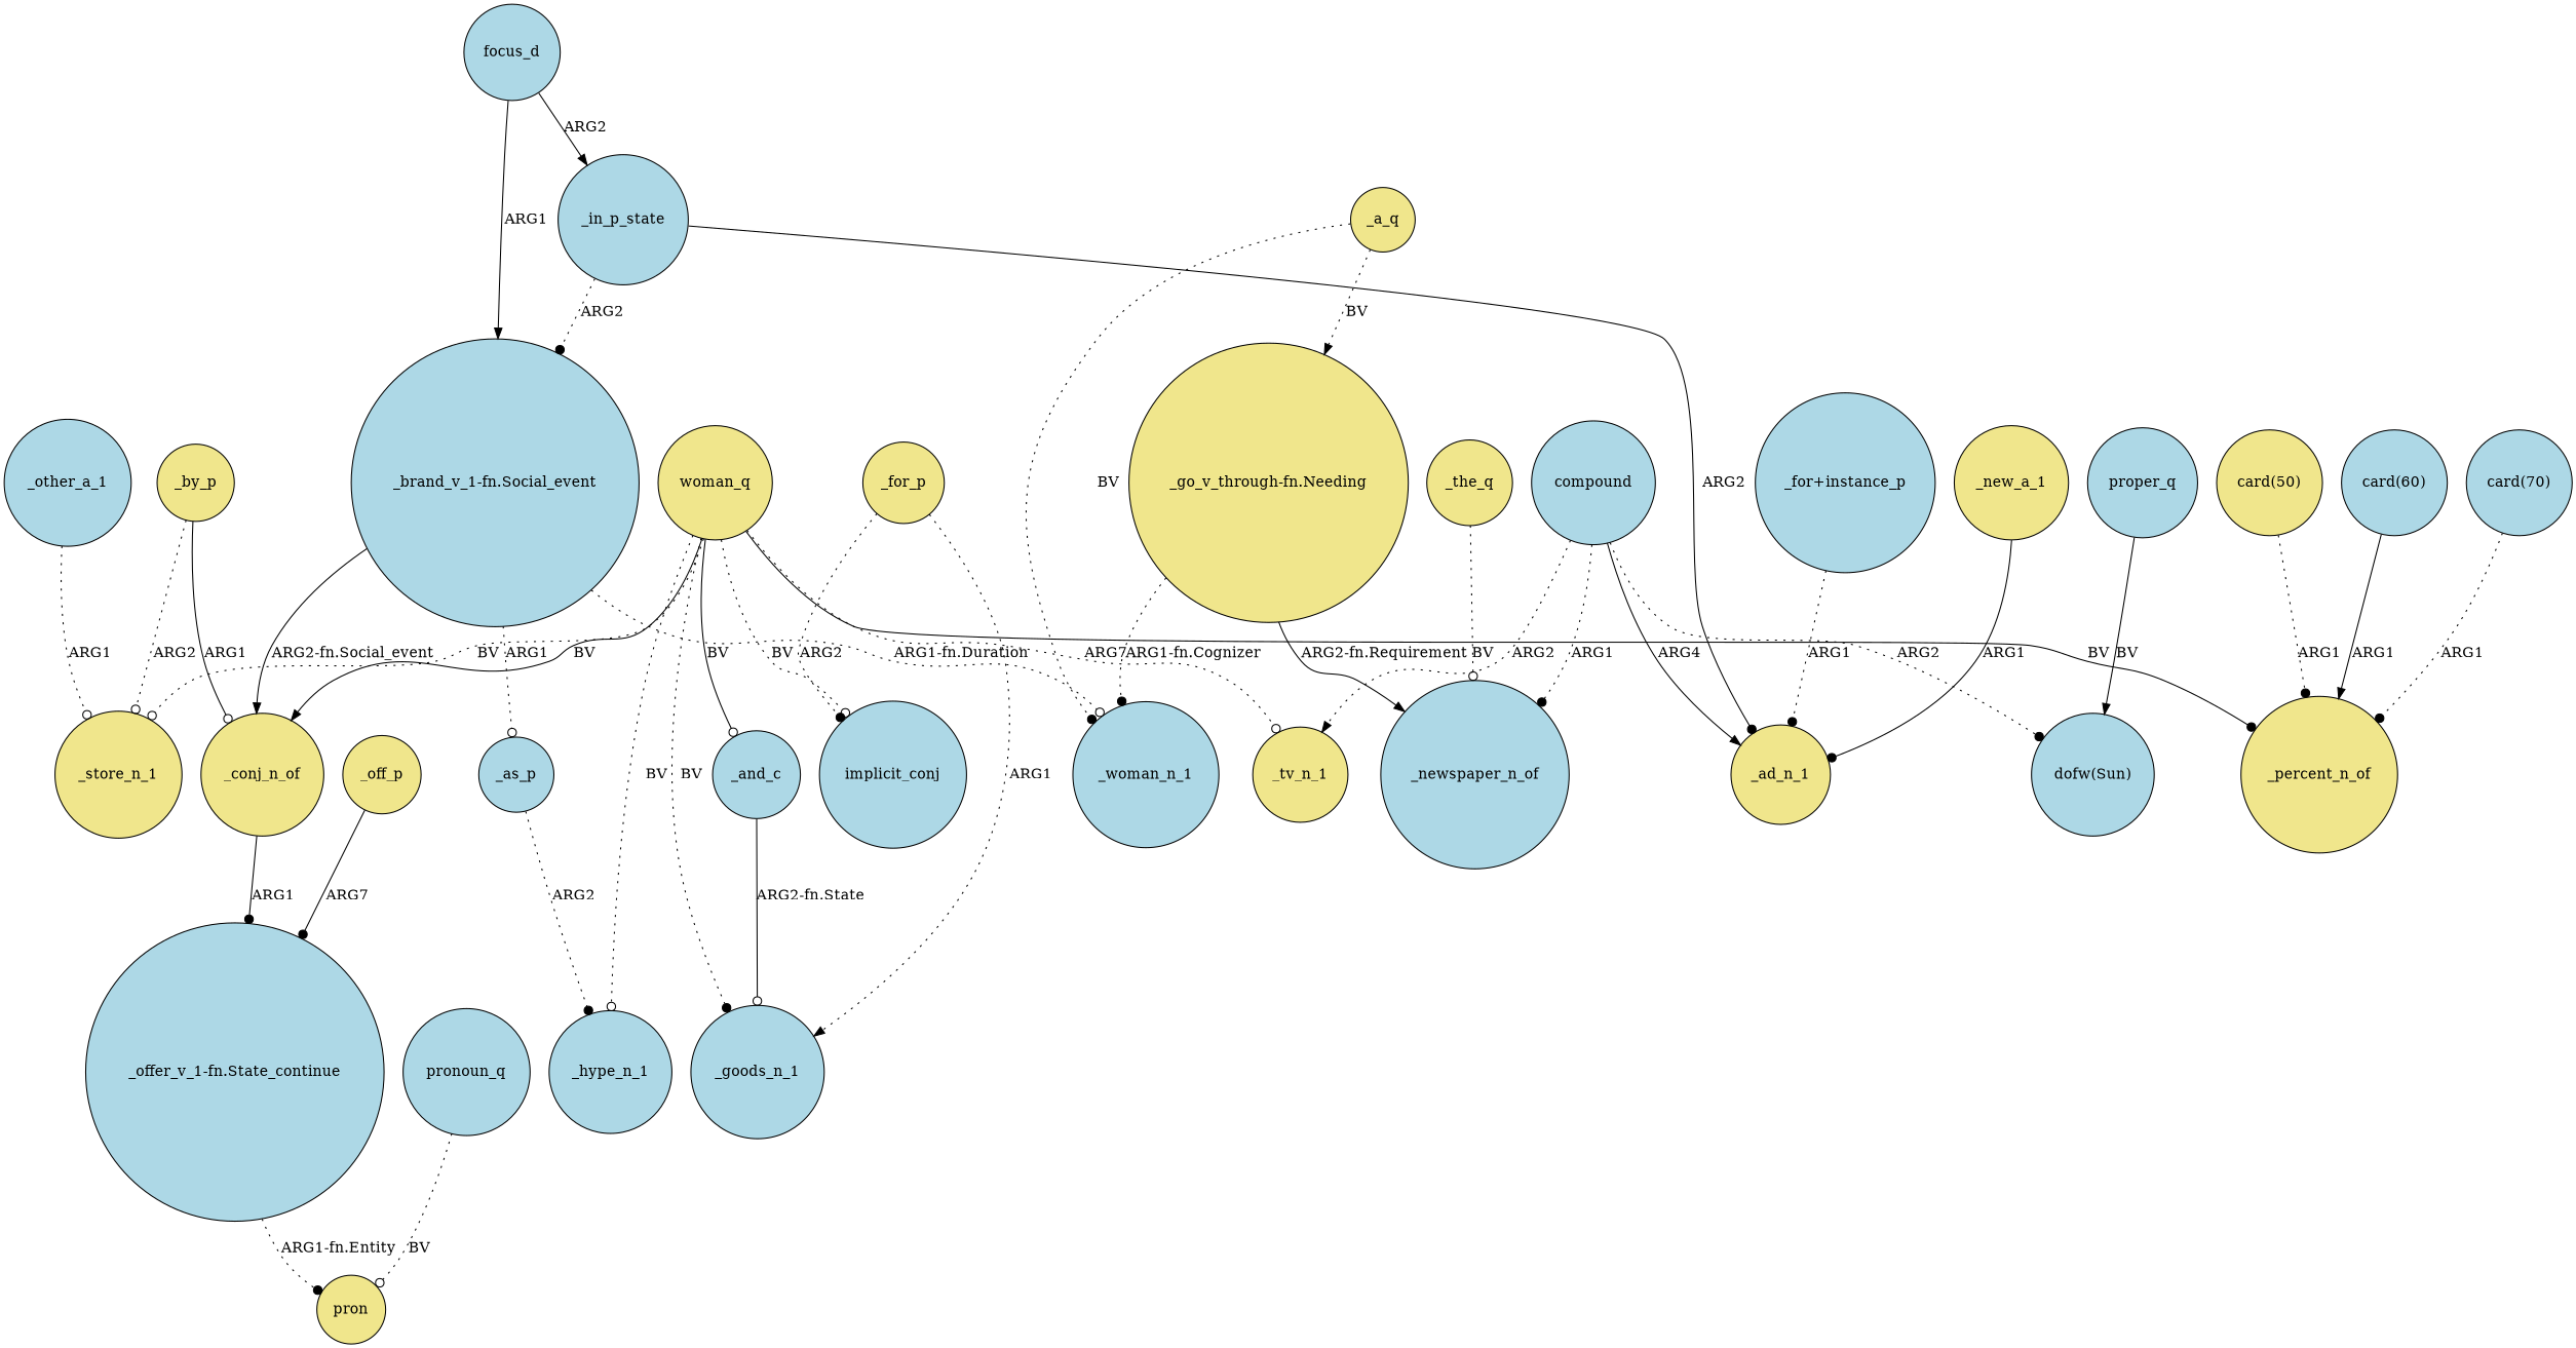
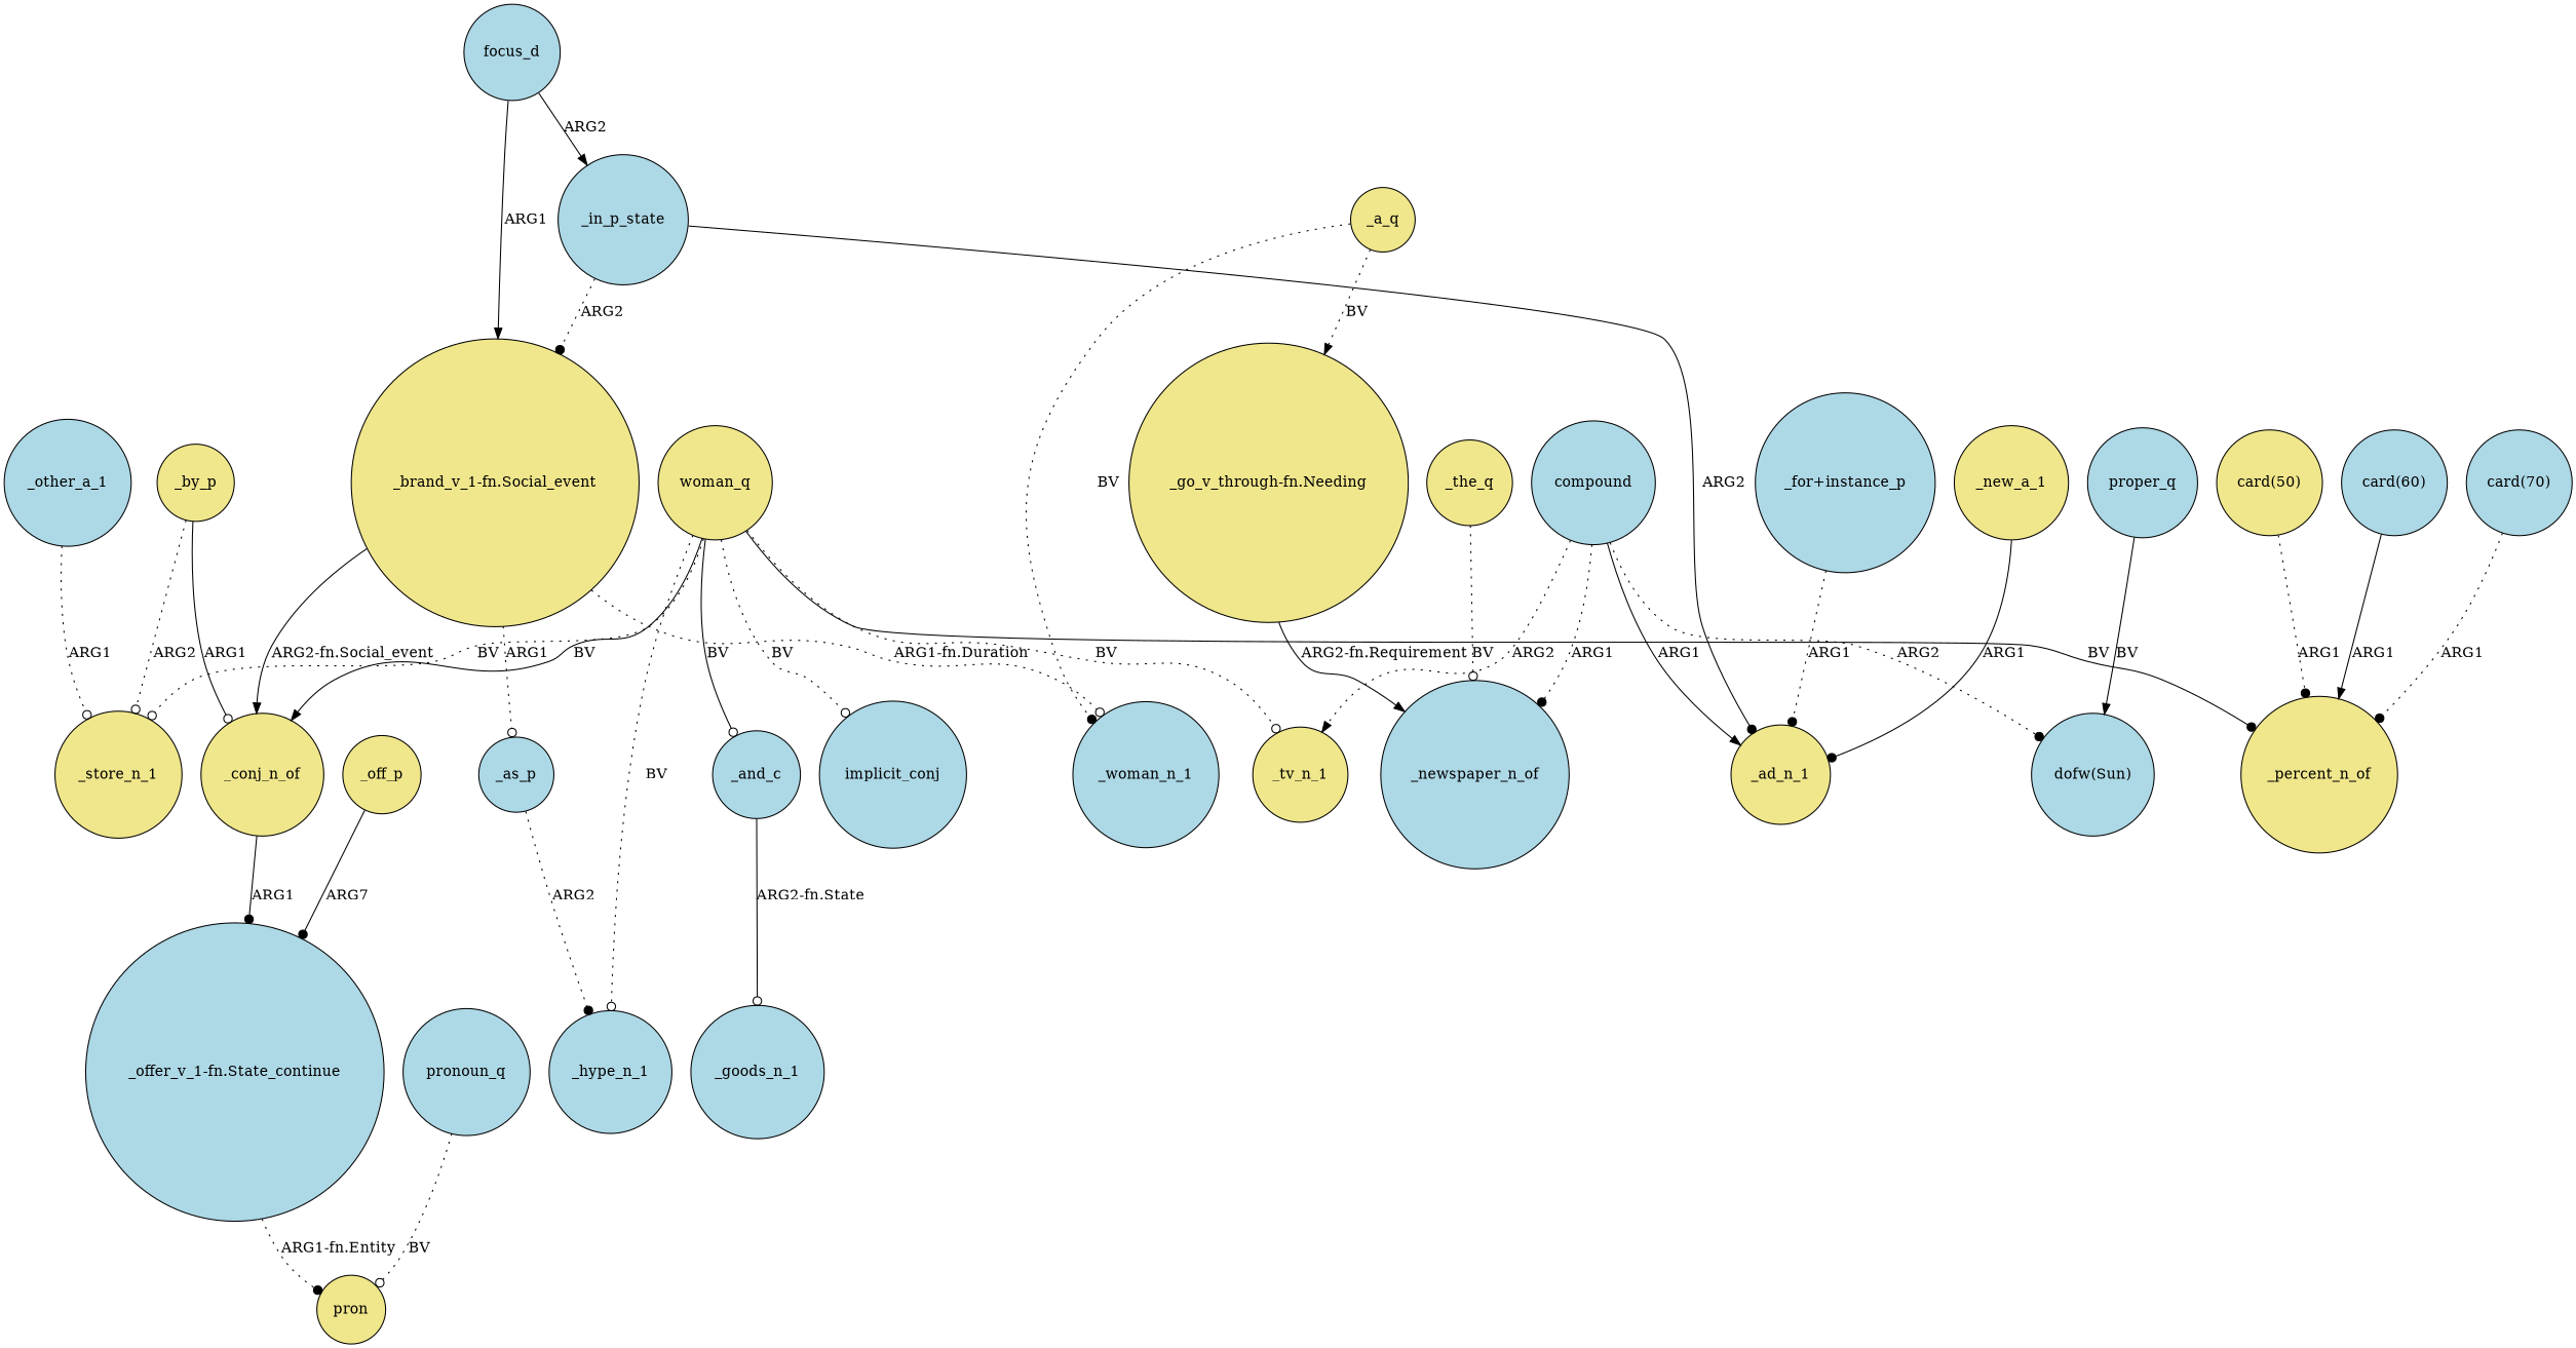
  digraph {
    node [fillcolor=lightblue shape=circle style=filled]
    edge [arrowhead=dot style=dotted]
    _off_p [fillcolor=khaki]
    "_offer_v_1-fn.State_continue"
    pron [fillcolor=khaki]
    n4 [fillcolor=khaki label=woman_q]
    _goods_n_1
    _hype_n_1
    _percent_n_of [fillcolor=khaki]
    n8 [fillcolor=khaki label=_conj_n_of]
    _and_c
    _store_n_1 [fillcolor=khaki]
    _tv_n_1 [fillcolor=khaki]
    implicit_conj
    "card(70)"
    focus_d
    _in_p_state
-   "_brand_v_1-fn.Social_event"
+   "_brand_v_1-fn.Social_event" [fillcolor=khaki]
    _ad_n_1 [fillcolor=khaki]
    _woman_n_1
    _as_p
-   _for_p [fillcolor=khaki]
    "_for+instance_p"
    _by_p [fillcolor=khaki]
    _a_q [fillcolor=khaki]
    "_go_v_through-fn.Needing" [fillcolor=khaki]
    pronoun_q
    compound
    "dofw(Sun)"
    _newspaper_n_of
    _new_a_1 [fillcolor=khaki]
    _other_a_1
    _the_q [fillcolor=khaki]
    proper_q
    "card(50)" [fillcolor=khaki]
    "card(60)"
    _off_p -> "_offer_v_1-fn.State_continue" [label=ARG7 style=solid]
    "_offer_v_1-fn.State_continue" -> pron [label="ARG1-fn.Entity"]
-   n4 -> _goods_n_1 [label=BV]
    n4 -> _hype_n_1 [arrowhead=odot label=BV]
    n4 -> _percent_n_of [label=BV style=solid]
    n4 -> n8 [arrowhead=normal label=BV style=solid]
    n4 -> _and_c [arrowhead=odot label=BV style=solid]
    n4 -> _store_n_1 [arrowhead=odot label=BV]
-   n4 -> _tv_n_1 [arrowhead=odot label=ARG7]
+   n4 -> _tv_n_1 [arrowhead=odot label=BV]
    n4 -> implicit_conj [arrowhead=odot label=BV]
    n8 -> "_offer_v_1-fn.State_continue" [label=ARG1 style=solid]
    _and_c -> _goods_n_1 [arrowhead=odot label="ARG2-fn.State" style=solid]
    "card(70)" -> _percent_n_of [label=ARG1]
    focus_d -> _in_p_state [arrowhead=normal label=ARG2 style=solid]
    focus_d -> "_brand_v_1-fn.Social_event" [arrowhead=normal label=ARG1 style=solid]
    _in_p_state -> "_brand_v_1-fn.Social_event" [label=ARG2]
    _in_p_state -> _ad_n_1 [label=ARG2 style=solid]
    "_brand_v_1-fn.Social_event" -> n8 [arrowhead=normal label="ARG2-fn.Social_event" style=solid]
    "_brand_v_1-fn.Social_event" -> _woman_n_1 [arrowhead=odot label="ARG1-fn.Duration"]
    "_brand_v_1-fn.Social_event" -> _as_p [arrowhead=odot label=ARG1]
    _as_p -> _hype_n_1 [label=ARG2]
-   _for_p -> _goods_n_1 [arrowhead=normal label=ARG1]
-   _for_p -> implicit_conj [label=ARG2]
    "_for+instance_p" -> _ad_n_1 [label=ARG1]
    _by_p -> n8 [arrowhead=odot label=ARG1 style=solid]
    _by_p -> _store_n_1 [arrowhead=odot label=ARG2]
    _a_q -> _woman_n_1 [label=BV]
    _a_q -> "_go_v_through-fn.Needing" [arrowhead=normal label=BV]
-   "_go_v_through-fn.Needing" -> _woman_n_1 [label="ARG1-fn.Cognizer"]
    "_go_v_through-fn.Needing" -> _newspaper_n_of [arrowhead=normal label="ARG2-fn.Requirement" style=solid]
    pronoun_q -> pron [arrowhead=odot label=BV]
    compound -> _tv_n_1 [arrowhead=normal label=ARG2]
-   compound -> _ad_n_1 [arrowhead=normal label=ARG4 style=solid]
+   compound -> _ad_n_1 [arrowhead=normal label=ARG1 style=solid]
    compound -> "dofw(Sun)" [label=ARG2]
    compound -> _newspaper_n_of [label=ARG1]
    _new_a_1 -> _ad_n_1 [label=ARG1 style=solid]
    _other_a_1 -> _store_n_1 [arrowhead=odot label=ARG1]
    _the_q -> _newspaper_n_of [arrowhead=odot label=BV]
    proper_q -> "dofw(Sun)" [arrowhead=normal label=BV style=solid]
    "card(50)" -> _percent_n_of [label=ARG1]
    "card(60)" -> _percent_n_of [arrowhead=normal label=ARG1 style=solid]
  }
